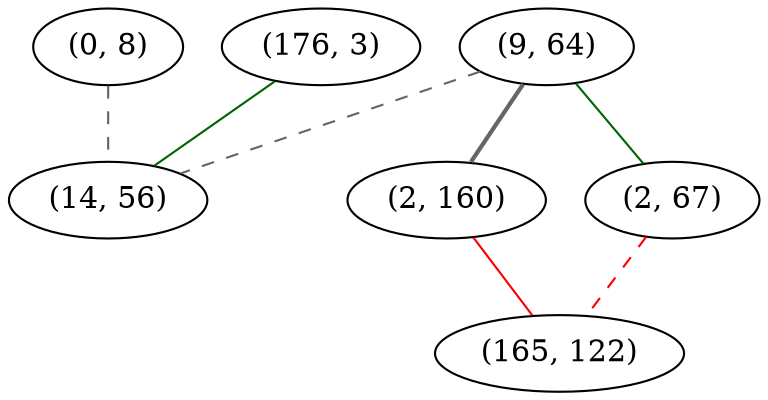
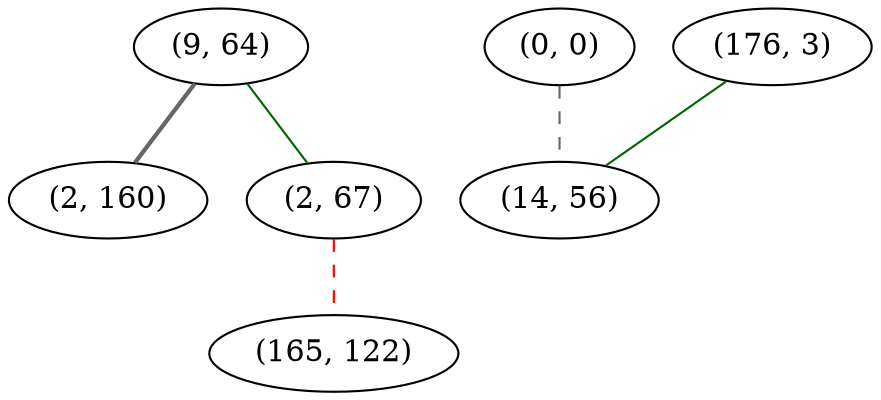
  graph {
    fontname="DejaVu Serif"
    node [fontname="DejaVu Serif"]
    edge [color=gray40 fontname="DejaVu Serif" style=dashed weight=1]
    "(9, 64)"
    "(14, 56)"
    "(2, 160)"
    "(2, 67)"
    n5 [label="(165, 122)"]
-   "(0, 0)" [label="(0, 8)"]
+   "(0, 0)"
    "(176, 3)"
-   "(9, 64)" -- "(14, 56)"
    "(9, 64)" -- "(2, 160)" [style=bold weight=3]
    "(9, 64)" -- "(2, 67)" [color=darkgreen style=solid weight=3]
-   "(2, 160)" -- n5 [color=red style=solid]
    "(2, 67)" -- n5 [color=red]
    "(0, 0)" -- "(14, 56)" [weight=4]
    "(176, 3)" -- "(14, 56)" [color=darkgreen style=solid]
  }
